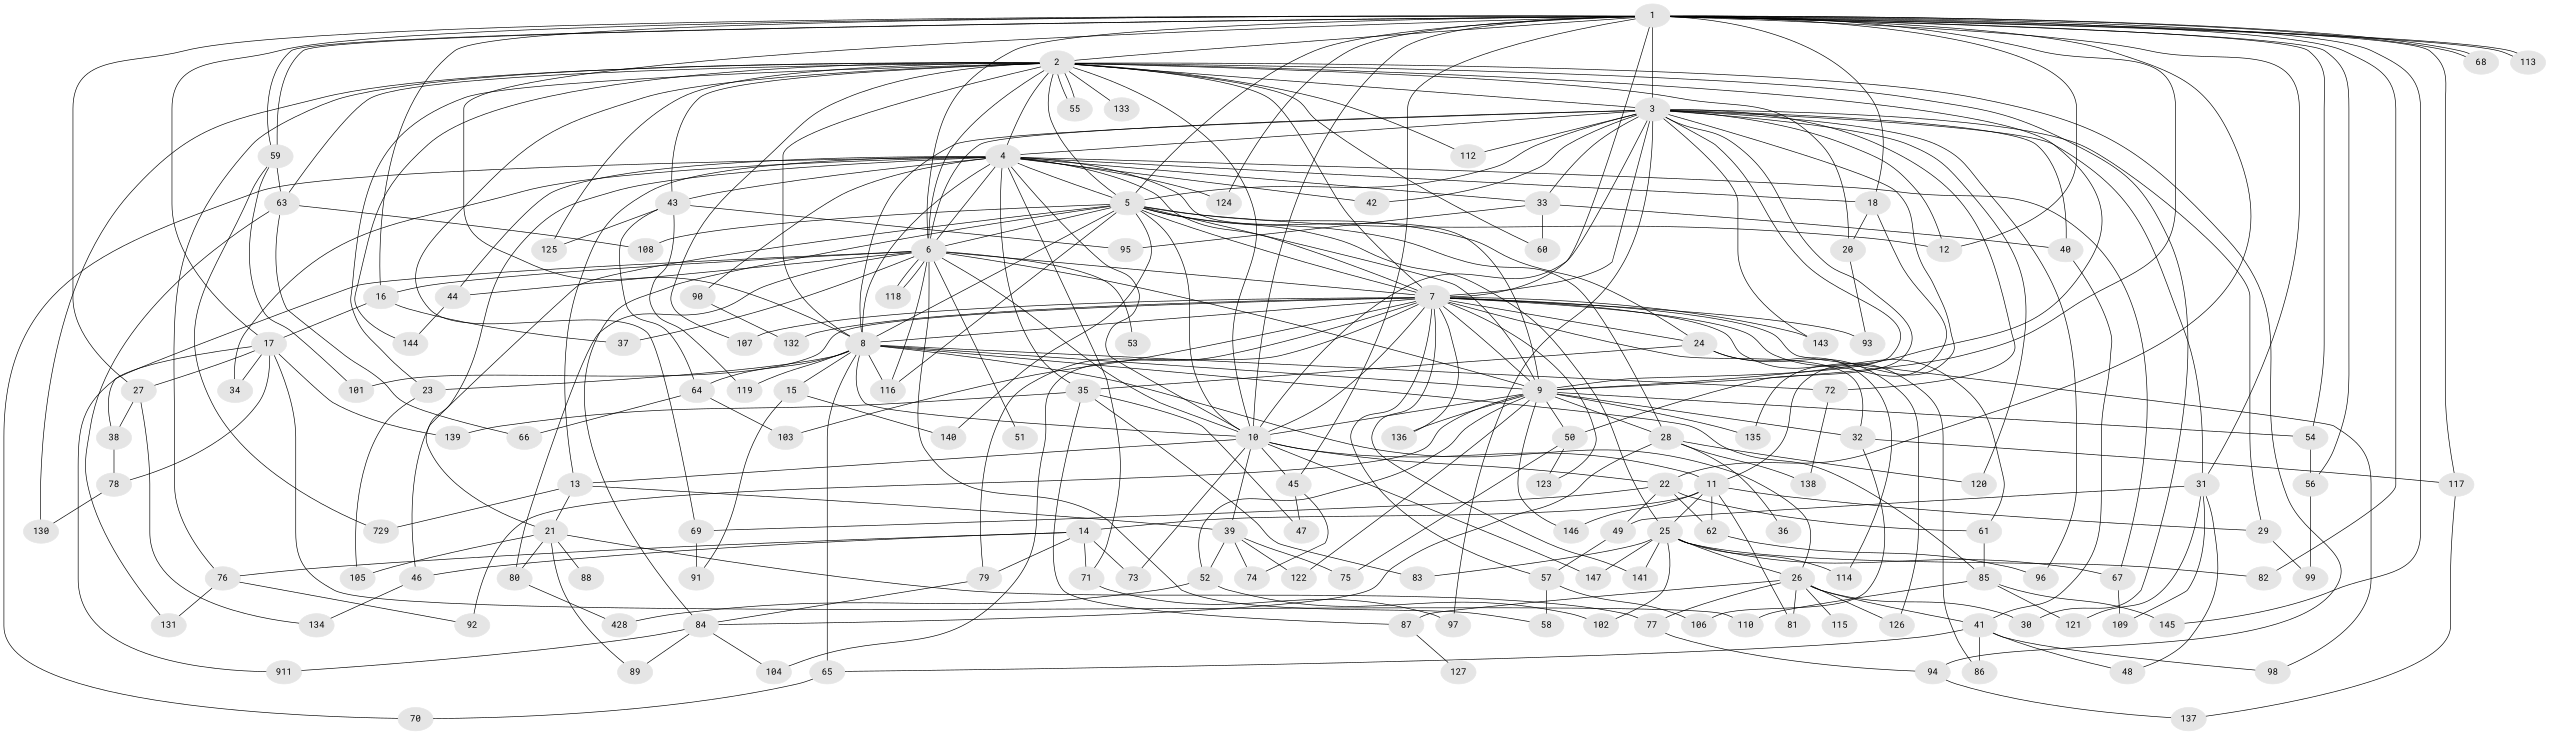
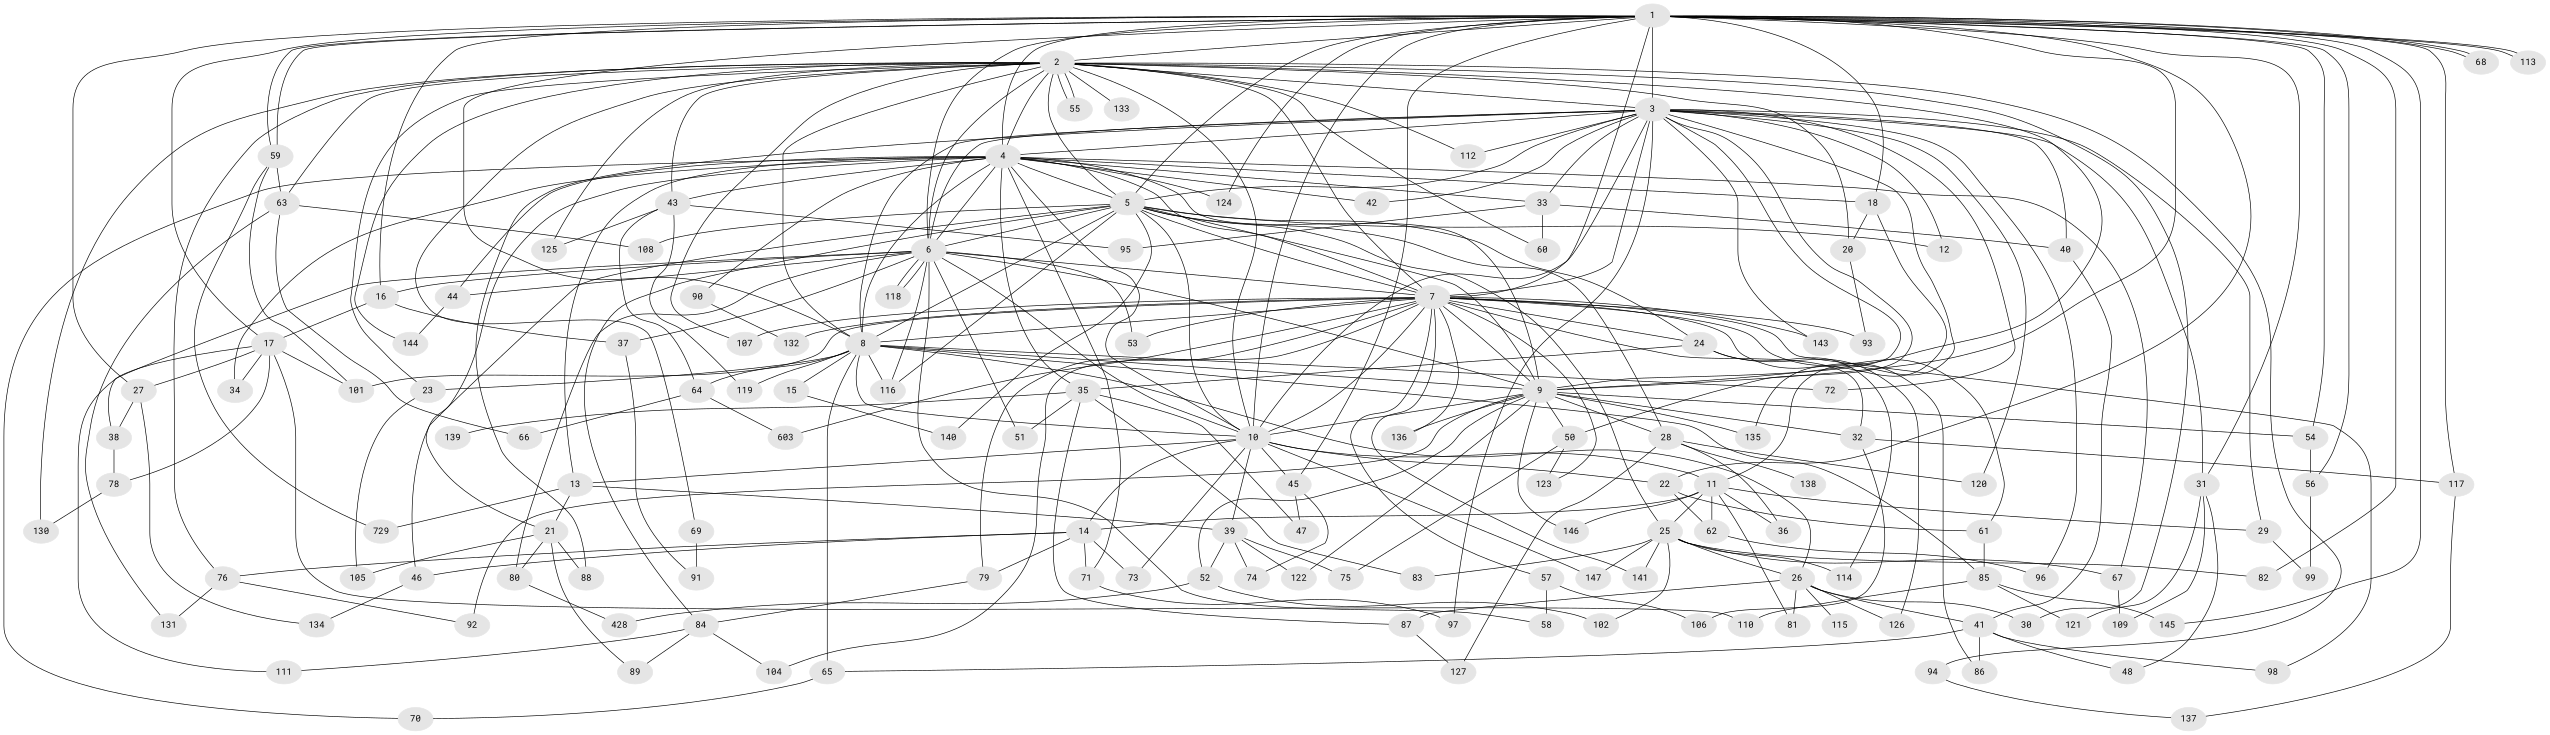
  graph {
    fontname="Roboto Mono"
    node [color=gray90 fontname="Roboto Mono" style=filled]
    edge [fontname="Roboto Mono"]
    1
    2
    3
    4
    5
    6
    7
    8
    9
    10
    16
    17
    18
    22
    27
    31
    45
    54
    56
    59
    68
    82
    113
    117
    124
    145
    20
    23
    30
    43
    55
    60
    63
    69
    76
    94
    107
    112
    125
    130
    133
    144
    11
    12
    29
    33
    40
    42
    50
    72
    88
    96
    97
    120
    143
    13
    21
    34
    35
    44
    67
    70
    71
    90
    24
    25
    28
    46
    84
    108
    116
    140
    37
    38
    51
    53
    58
    80
    118
    93
    32
    57
    61
    79
    86
    98
    101
-   103
+   103 [label=603]
    104
    123
    132
    136
    141
    15
    26
    64
    65
    85
    119
    52
    92
    122
    135
    146
    14
    39
    73
    147
    78
    110
-   111 [label=911]
+   111
    139
    62
-   49
    134
    48
    109
    121
    47
    74
    99
    n122 [label=729]
    137
    105
    95
    66
    131
    91
    36
    81
    41
    75
    138
-   77
    89
    83
    87
    114
    126
    102
    127
    n142 [label=428]
    106
    115
    1 -- 2
    1 -- 3
-   1 -- 12
+   1 -- 4
    1 -- 5
    1 -- 6
    1 -- 7
    1 -- 8
    1 -- 9
    1 -- 10
    1 -- 16
    1 -- 17
    1 -- 18
    1 -- 22
    1 -- 27
    1 -- 31
    1 -- 45
    1 -- 54
    1 -- 56
    1 -- 59
    1 -- 59
    1 -- 68
    1 -- 68
    1 -- 82
    1 -- 113
    1 -- 113
    1 -- 117
    1 -- 124
    1 -- 145
    2 -- 3
    2 -- 4
    2 -- 5
    2 -- 6
    2 -- 7
    2 -- 8
    2 -- 9
    2 -- 10
    2 -- 20
    2 -- 23
    2 -- 30
    2 -- 43
    2 -- 55
    2 -- 55
    2 -- 60
    2 -- 63
    2 -- 69
    2 -- 76
    2 -- 94
    2 -- 107
    2 -- 112
    2 -- 125
    2 -- 130
    2 -- 133
    2 -- 144
    3 -- 4
    3 -- 5
    3 -- 6
    3 -- 7
    3 -- 8
    3 -- 9
    3 -- 10
    3 -- 31
    3 -- 112
    3 -- 11
    3 -- 12
    3 -- 29
    3 -- 33
    3 -- 40
    3 -- 42
    3 -- 50
    3 -- 72
+   3 -- 88
    3 -- 96
    3 -- 97
    3 -- 120
    3 -- 143
    4 -- 5
    4 -- 6
    4 -- 7
    4 -- 8
    4 -- 9
    4 -- 10
    4 -- 18
    4 -- 124
    4 -- 43
    4 -- 33
    4 -- 42
    4 -- 13
    4 -- 21
    4 -- 34
    4 -- 35
    4 -- 44
    4 -- 67
    4 -- 70
    4 -- 71
    4 -- 90
    5 -- 6
    5 -- 7
    5 -- 8
    5 -- 9
    5 -- 10
    5 -- 12
    5 -- 24
    5 -- 25
    5 -- 28
    5 -- 46
    5 -- 84
    5 -- 108
    5 -- 116
    5 -- 140
    6 -- 7
    6 -- 9
    6 -- 10
    6 -- 16
    6 -- 44
    6 -- 116
    6 -- 37
    6 -- 38
    6 -- 51
    6 -- 53
    6 -- 58
    6 -- 80
    6 -- 118
    6 -- 118
    7 -- 8
    7 -- 9
    7 -- 10
    7 -- 107
    7 -- 143
    7 -- 24
+   7 -- 53
    7 -- 93
    7 -- 32
    7 -- 57
    7 -- 61
    7 -- 79
    7 -- 86
    7 -- 98
    7 -- 101
    7 -- 103
    7 -- 104
    7 -- 123
    7 -- 132
    7 -- 136
    7 -- 141
    8 -- 9
    8 -- 10
    8 -- 23
    8 -- 72
    8 -- 116
    8 -- 15
    8 -- 26
    8 -- 64
    8 -- 65
    8 -- 85
    8 -- 119
    9 -- 10
    9 -- 54
    9 -- 50
    9 -- 28
    9 -- 32
    9 -- 136
    9 -- 52
    9 -- 92
    9 -- 122
    9 -- 135
    9 -- 146
    10 -- 22
    10 -- 45
    10 -- 11
    10 -- 13
+   10 -- 14
    10 -- 39
    10 -- 73
    10 -- 147
    16 -- 17
    16 -- 37
    17 -- 27
    17 -- 34
    17 -- 78
    17 -- 110
    17 -- 111
-   17 -- 139
+   17 -- 101
    18 -- 20
    18 -- 135
-   22 -- 69
    22 -- 61
    22 -- 62
-   22 -- 49
    27 -- 38
    27 -- 134
-   31 -- 49
    31 -- 48
    31 -- 109
    31 -- 121
    45 -- 47
    45 -- 74
    54 -- 56
    56 -- 99
    59 -- 63
    59 -- 101
    59 -- n122
    117 -- 137
    20 -- 93
    23 -- 105
    43 -- 125
    43 -- 64
    43 -- 119
    43 -- 95
    63 -- 108
    63 -- 66
    63 -- 131
    69 -- 91
    76 -- 92
    76 -- 131
    94 -- 137
    11 -- 29
    11 -- 25
    11 -- 146
    11 -- 14
    11 -- 62
+   11 -- 36
    11 -- 81
    29 -- 99
    33 -- 60
    33 -- 40
    33 -- 95
    40 -- 41
    50 -- 123
    50 -- 75
-   72 -- 138
    13 -- 21
    13 -- 39
    13 -- n122
    21 -- 88
    21 -- 80
    21 -- 105
-   21 -- 77
    21 -- 89
+   35 -- 51
    35 -- 139
    35 -- 47
    35 -- 83
    35 -- 87
    44 -- 144
    67 -- 109
    71 -- 97
    90 -- 132
    24 -- 35
    24 -- 114
    24 -- 126
    25 -- 82
    25 -- 67
    25 -- 141
    25 -- 26
    25 -- 147
    25 -- 83
    25 -- 114
    25 -- 102
    28 -- 120
    28 -- 36
    28 -- 138
-   28 -- 84
+   28 -- 127
    46 -- 134
    84 -- 104
    84 -- 111
    84 -- 89
    38 -- 78
    80 -- n142
    32 -- 117
    32 -- 106
    57 -- 58
    57 -- 106
    61 -- 85
    79 -- 84
    15 -- 140
-   15 -- 91
+   37 -- 91
    26 -- 30
    26 -- 81
    26 -- 41
-   26 -- 77
    26 -- 87
    26 -- 126
    26 -- 115
    64 -- 103
    64 -- 66
    65 -- 70
    85 -- 145
    85 -- 110
    85 -- 121
    52 -- 102
    52 -- n142
    14 -- 76
    14 -- 71
    14 -- 46
    14 -- 79
    14 -- 73
    39 -- 52
    39 -- 122
    39 -- 74
    39 -- 75
    78 -- 130
    62 -- 96
-   49 -- 57
    41 -- 86
    41 -- 98
    41 -- 65
    41 -- 48
-   77 -- 94
    87 -- 127
  }
